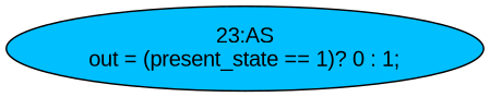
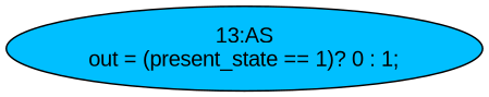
  strict digraph {
    fontname="Liberation Sans"
-   n1 [ast="<pyverilog.vparser.ast.Assign object at 0x7f67329b7d50>" def_var="['out']" fillcolor=deepskyblue label="23:AS\nout = (present_state == 1)? 0 : 1;" statements="[]" style=filled typ=Assign use_var="['present_state']" fontname="Liberation Sans"]
+   n1 [ast="<pyverilog.vparser.ast.Assign object at 0x7f67329b7d50>" def_var="['out']" fillcolor=deepskyblue label="13:AS\nout = (present_state == 1)? 0 : 1;" statements="[]" style=filled typ=Assign use_var="['present_state']" fontname="Liberation Sans"]
  }
